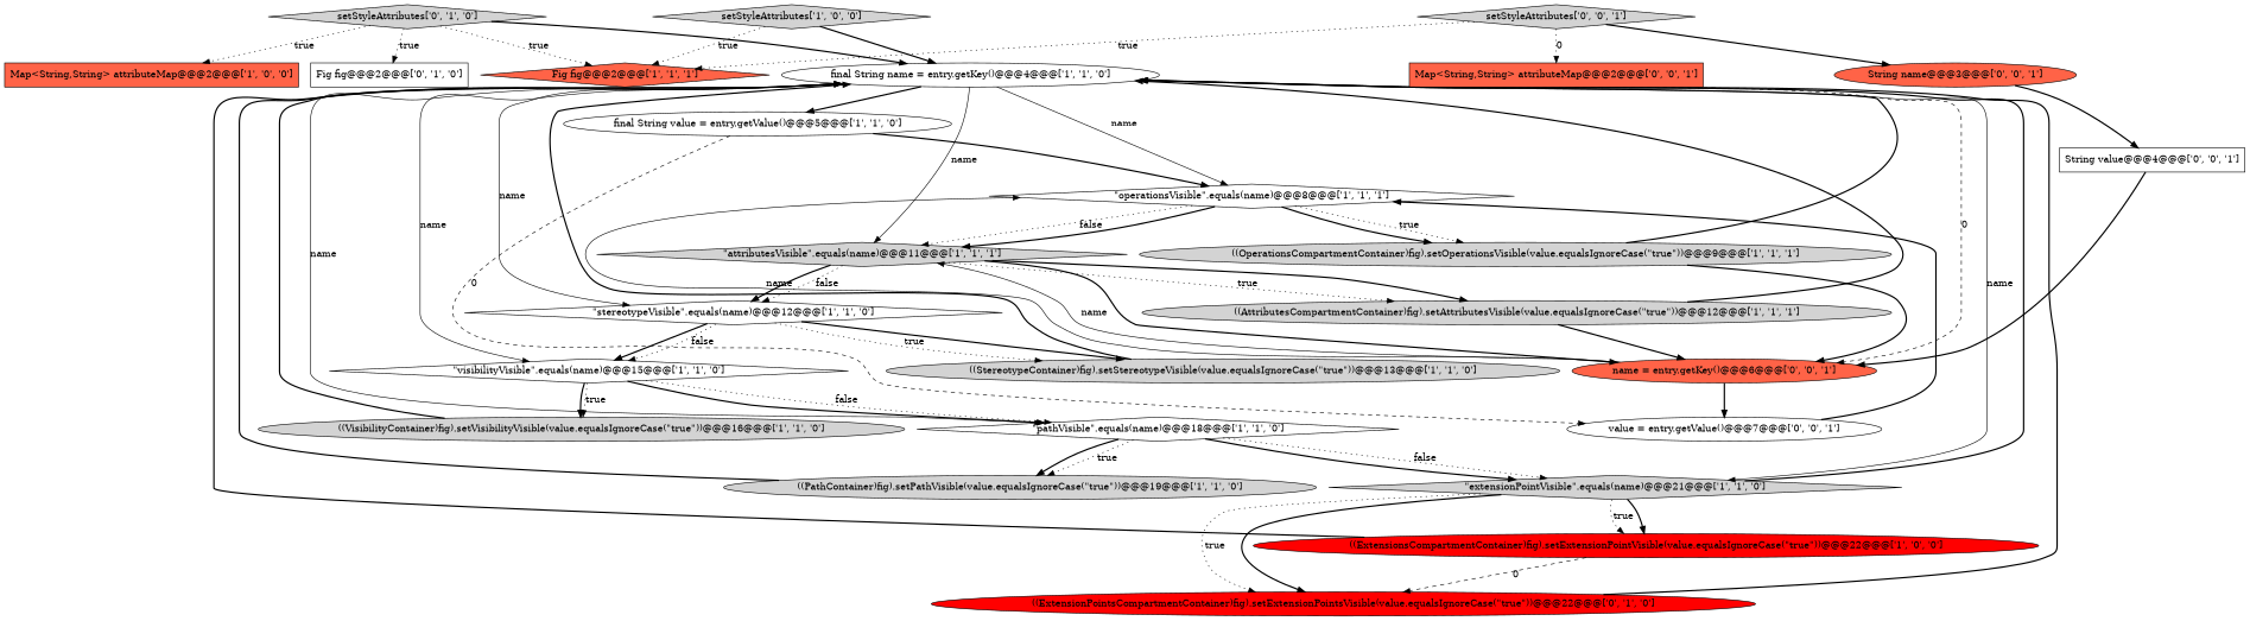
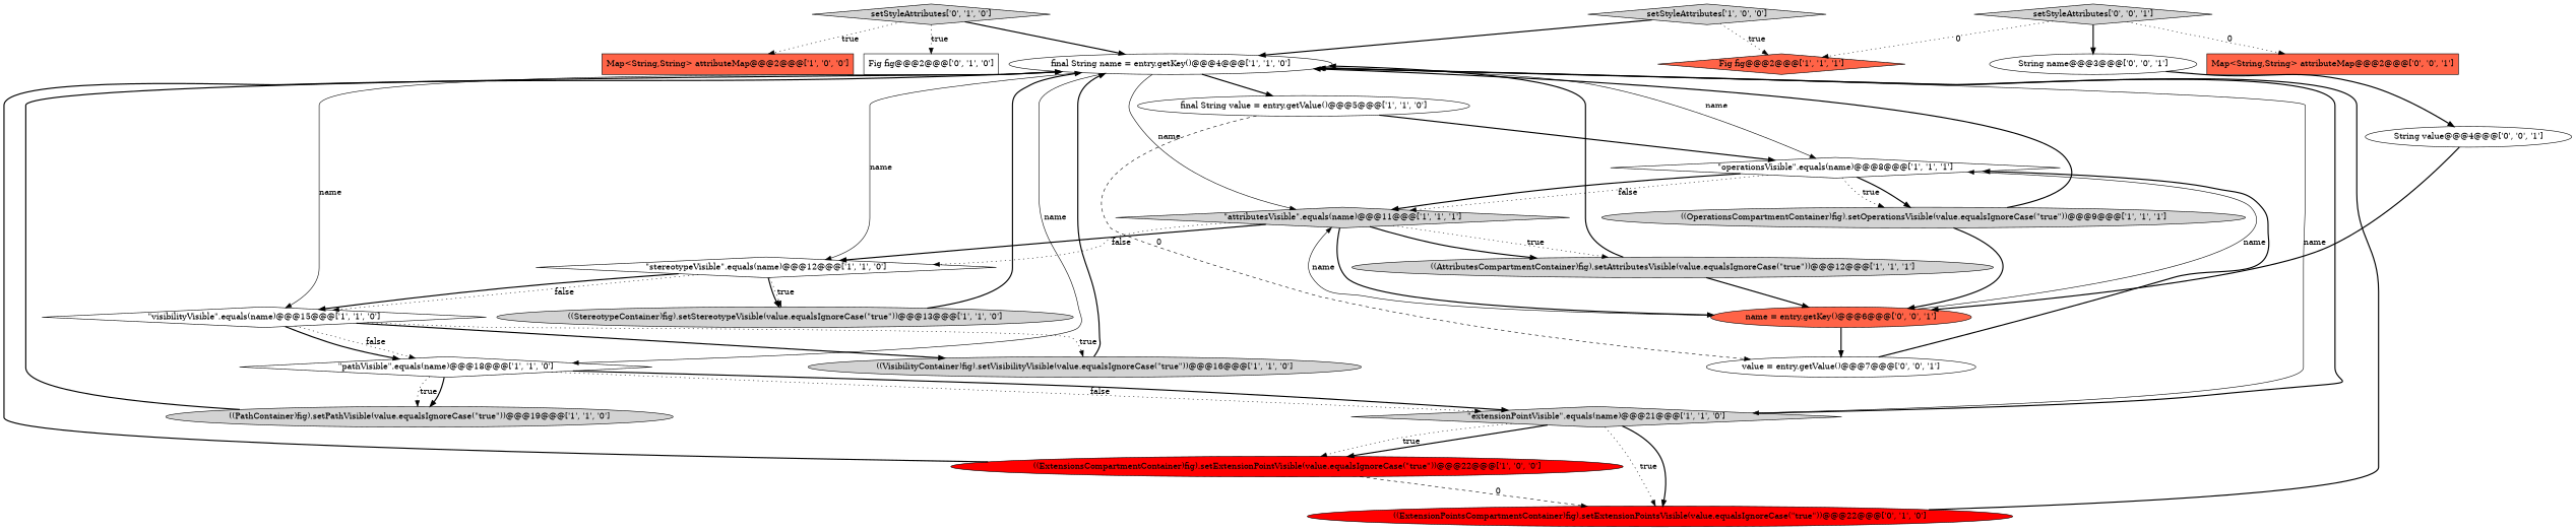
  digraph {
    node [fillcolor=lightgray shape=ellipse style=filled]
    edge [style=bold]
    n1 [label="setStyleAttributes['0', '1', '0']" shape=diamond]
    n2 [fillcolor=tomato label="Fig fig@@@2@@@['1', '1', '1']" shape=diamond]
    n3 [fillcolor=white label="Fig fig@@@2@@@['0', '1', '0']" shape=box]
    n4 [fillcolor=white label="final String name = entry.getKey()@@@4@@@['1', '1', '0']"]
    n5 [fillcolor=tomato label="Map<String,String> attributeMap@@@2@@@['1', '0', '0']" shape=box]
    n6 [fillcolor=white label="\"operationsVisible\".equals(name)@@@8@@@['1', '1', '1']" shape=diamond]
    n7 [label="\"attributesVisible\".equals(name)@@@11@@@['1', '1', '1']" shape=diamond]
    n8 [fillcolor=tomato label="name = entry.getKey()@@@6@@@['0', '0', '1']"]
    n9 [fillcolor=white label="\"stereotypeVisible\".equals(name)@@@12@@@['1', '1', '0']" shape=diamond]
    n10 [fillcolor=white label="\"visibilityVisible\".equals(name)@@@15@@@['1', '1', '0']" shape=diamond]
    n11 [fillcolor=white label="\"pathVisible\".equals(name)@@@18@@@['1', '1', '0']" shape=diamond]
    n12 [label="\"extensionPointVisible\".equals(name)@@@21@@@['1', '1', '0']" shape=diamond]
    n13 [fillcolor=white label="final String value = entry.getValue()@@@5@@@['1', '1', '0']"]
    n14 [label="((OperationsCompartmentContainer)fig).setOperationsVisible(value.equalsIgnoreCase(\"true\"))@@@9@@@['1', '1', '1']"]
    n15 [label="((AttributesCompartmentContainer)fig).setAttributesVisible(value.equalsIgnoreCase(\"true\"))@@@12@@@['1', '1', '1']"]
    n16 [label="((VisibilityContainer)fig).setVisibilityVisible(value.equalsIgnoreCase(\"true\"))@@@16@@@['1', '1', '0']"]
-   n17 [fillcolor=white label="String value@@@4@@@['0', '0', '1']" shape=box]
+   n17 [fillcolor=white label="String value@@@4@@@['0', '0', '1']"]
    n18 [fillcolor=white label="value = entry.getValue()@@@7@@@['0', '0', '1']"]
    n19 [label="((StereotypeContainer)fig).setStereotypeVisible(value.equalsIgnoreCase(\"true\"))@@@13@@@['1', '1', '0']"]
    n20 [label="setStyleAttributes['1', '0', '0']" shape=diamond]
    n21 [label="((PathContainer)fig).setPathVisible(value.equalsIgnoreCase(\"true\"))@@@19@@@['1', '1', '0']"]
    n22 [fillcolor=tomato label="Map<String,String> attributeMap@@@2@@@['0', '0', '1']" shape=box]
    n23 [fillcolor=red label="((ExtensionsCompartmentContainer)fig).setExtensionPointVisible(value.equalsIgnoreCase(\"true\"))@@@22@@@['1', '0', '0']"]
    n24 [fillcolor=red label="((ExtensionPointsCompartmentContainer)fig).setExtensionPointsVisible(value.equalsIgnoreCase(\"true\"))@@@22@@@['0', '1', '0']"]
    n25 [label="setStyleAttributes['0', '0', '1']" shape=diamond]
-   n26 [fillcolor=tomato label="String name@@@3@@@['0', '0', '1']"]
-   n1 -> n2 [label=true style=dotted]
+   n26 [fillcolor=white label="String name@@@3@@@['0', '0', '1']"]
    n1 -> n3 [label=true style=dotted]
    n1 -> n4
    n1 -> n5 [label=true style=dotted]
    n4 -> n6 [label=name style=solid]
    n4 -> n7 [label=name style=solid]
-   n4 -> n8 [label=0 style=dashed]
    n4 -> n9 [label=name style=solid]
    n4 -> n10 [label=name style=solid]
    n4 -> n11 [label=name style=solid]
    n4 -> n12 [label=name style=solid]
    n4 -> n13
    n6 -> n7 [label=false style=dotted]
    n6 -> n7
    n6 -> n14 [label=true style=dotted]
    n6 -> n14
    n7 -> n8
    n7 -> n9 [label=false style=dotted]
    n7 -> n9
    n7 -> n15
    n7 -> n15 [label=true style=dotted]
    n8 -> n6 [label=name style=solid]
    n8 -> n7 [label=name style=solid]
    n8 -> n18
    n9 -> n10
    n9 -> n10 [label=false style=dotted]
    n9 -> n19
    n9 -> n19 [label=true style=dotted]
    n10 -> n11 [label=false style=dotted]
    n10 -> n11
    n10 -> n16 [label=true style=dotted]
    n10 -> n16
    n11 -> n12 [label=false style=dotted]
    n11 -> n12
    n11 -> n21 [label=true style=dotted]
    n11 -> n21
    n12 -> n4
    n12 -> n23
    n12 -> n23 [label=true style=dotted]
    n12 -> n24 [label=true style=dotted]
    n12 -> n24
    n13 -> n6
    n13 -> n18 [label=0 style=dashed]
    n14 -> n4
    n14 -> n8
    n15 -> n4
    n15 -> n8
    n16 -> n4
    n17 -> n8
    n18 -> n6
    n19 -> n4
    n20 -> n2 [label=true style=dotted]
    n20 -> n4
    n21 -> n4
    n23 -> n4
    n23 -> n24 [label=0 style=dashed]
    n24 -> n4
-   n25 -> n2 [label=true style=dotted]
+   n25 -> n2 [label=0 style=dotted]
    n25 -> n22 [label=0 style=dotted]
    n25 -> n26
    n26 -> n17
  }
